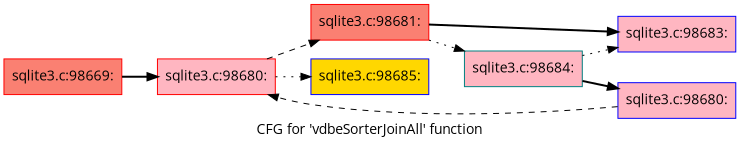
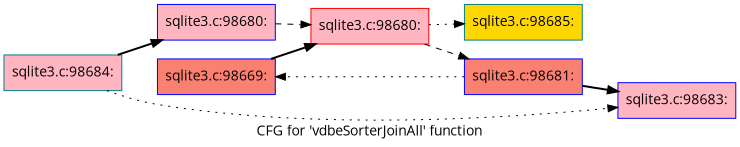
  digraph {
    fontname="Open Sans"
    label="CFG for 'vdbeSorterJoinAll' function"
    rankdir=LR
    node [color=blue fillcolor=lightpink fontname="Open Sans" shape=record style=filled]
    edge [fontname="Open Sans" style=bold]
-   n1 [color=red fillcolor=salmon label="{sqlite3.c:98669:}"]
+   n1 [fillcolor=salmon label="{sqlite3.c:98669:}"]
    n2 [color=red label="{sqlite3.c:98680:}"]
-   n3 [color=red fillcolor=salmon label="{sqlite3.c:98681:}"]
-   n4 [fillcolor=gold label="{sqlite3.c:98685:}"]
+   n3 [fillcolor=salmon label="{sqlite3.c:98681:}"]
+   n4 [color=teal fillcolor=gold label="{sqlite3.c:98685:}"]
    n5 [label="{sqlite3.c:98683:}"]
    n6 [color=teal label="{sqlite3.c:98684:}"]
    n7 [label="{sqlite3.c:98680:}"]
    n1 -> n2
    n2 -> n3 [style=dashed]
    n2 -> n4 [style=dotted]
    n3 -> n5
-   n3 -> n6 [style=dotted]
+   n3 -> n1 [style=dotted]
    n6 -> n5 [style=dotted]
    n6 -> n7
    n7 -> n2 [style=dashed]
  }
